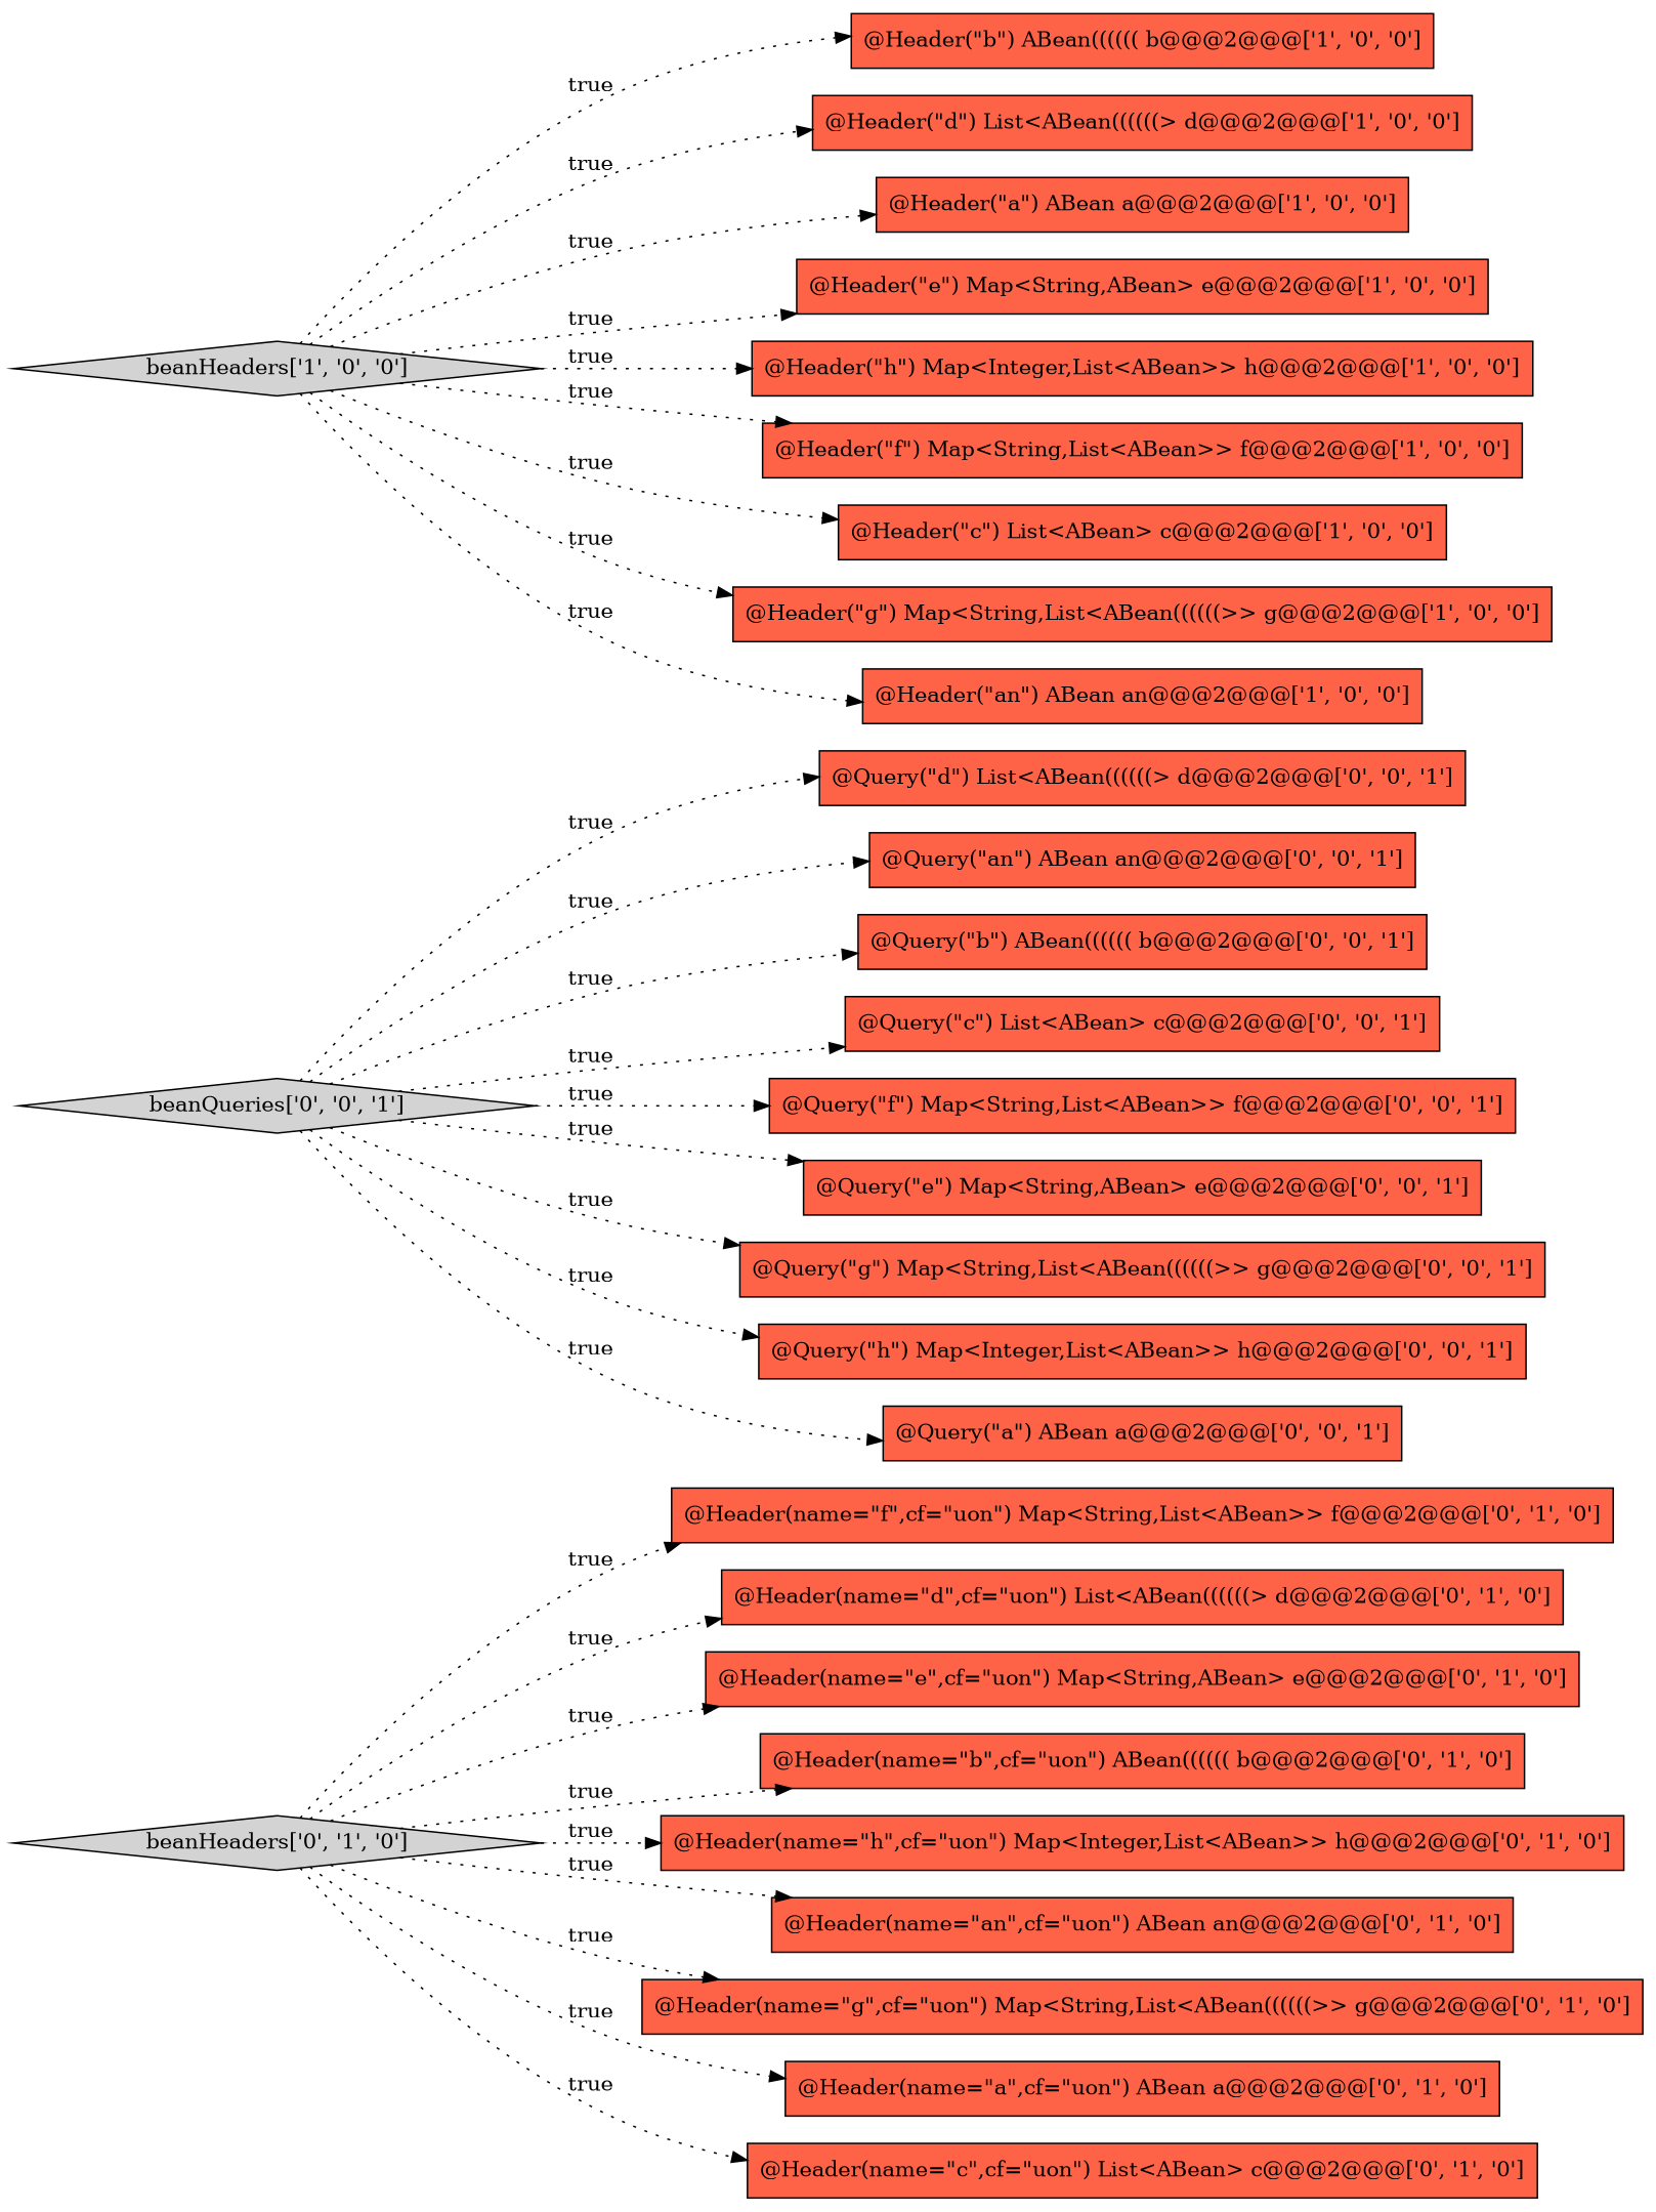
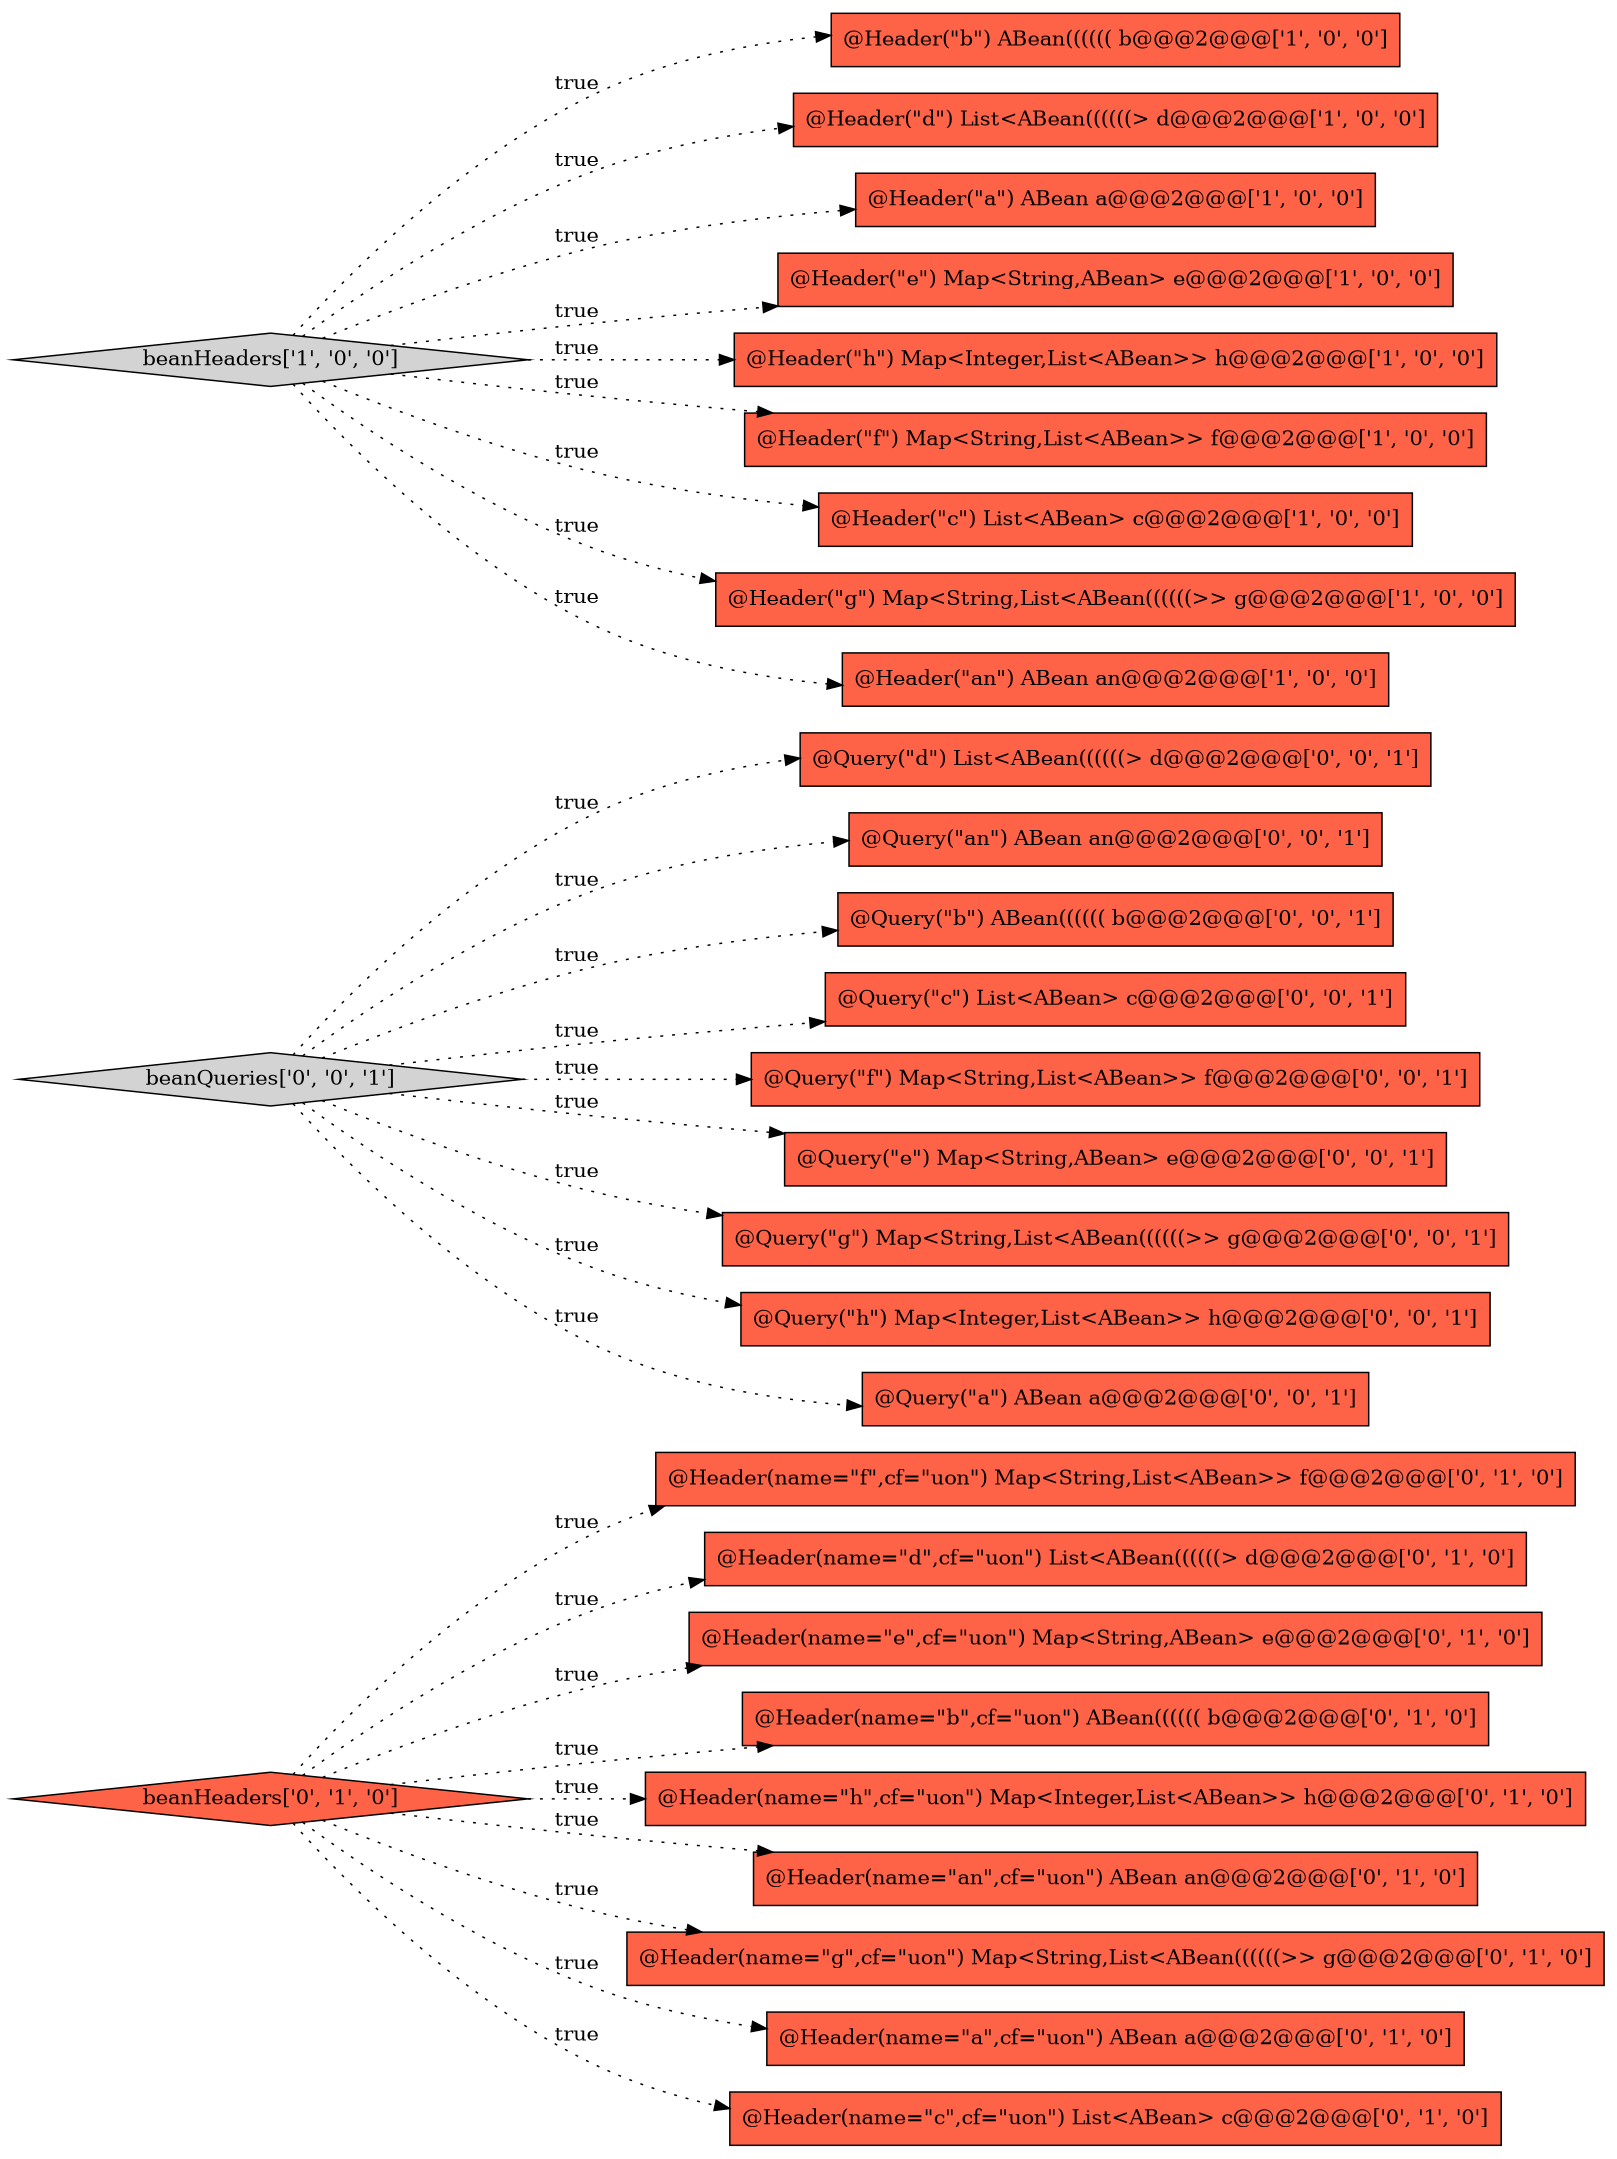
  digraph {
    rankdir=LR
    node [fillcolor=tomato shape=box style=filled]
    edge [style=dotted]
    n1 [label="@Header(name=\"f\",cf=\"uon\") Map<String,List<ABean>> f@@@2@@@['0', '1', '0']"]
    n2 [fillcolor=lightgray label="beanQueries['0', '0', '1']" shape=diamond]
    n3 [label="@Query(\"d\") List<ABean((((((> d@@@2@@@['0', '0', '1']"]
    n4 [label="@Query(\"an\") ABean an@@@2@@@['0', '0', '1']"]
    n5 [label="@Query(\"b\") ABean(((((( b@@@2@@@['0', '0', '1']"]
    n6 [label="@Query(\"c\") List<ABean> c@@@2@@@['0', '0', '1']"]
    n7 [label="@Query(\"f\") Map<String,List<ABean>> f@@@2@@@['0', '0', '1']"]
    n8 [label="@Query(\"e\") Map<String,ABean> e@@@2@@@['0', '0', '1']"]
    n9 [label="@Query(\"g\") Map<String,List<ABean((((((>> g@@@2@@@['0', '0', '1']"]
    n10 [label="@Query(\"h\") Map<Integer,List<ABean>> h@@@2@@@['0', '0', '1']"]
    n11 [label="@Query(\"a\") ABean a@@@2@@@['0', '0', '1']"]
    n12 [label="@Header(\"b\") ABean(((((( b@@@2@@@['1', '0', '0']"]
    n13 [label="@Header(name=\"d\",cf=\"uon\") List<ABean((((((> d@@@2@@@['0', '1', '0']"]
-   n14 [fillcolor=lightgray label="beanHeaders['0', '1', '0']" shape=diamond]
+   n14 [label="beanHeaders['0', '1', '0']" shape=diamond]
    n15 [label="@Header(name=\"e\",cf=\"uon\") Map<String,ABean> e@@@2@@@['0', '1', '0']"]
    n16 [label="@Header(name=\"b\",cf=\"uon\") ABean(((((( b@@@2@@@['0', '1', '0']"]
    n17 [label="@Header(name=\"h\",cf=\"uon\") Map<Integer,List<ABean>> h@@@2@@@['0', '1', '0']"]
    n18 [label="@Header(name=\"an\",cf=\"uon\") ABean an@@@2@@@['0', '1', '0']"]
    n19 [label="@Header(name=\"g\",cf=\"uon\") Map<String,List<ABean((((((>> g@@@2@@@['0', '1', '0']"]
    n20 [label="@Header(name=\"a\",cf=\"uon\") ABean a@@@2@@@['0', '1', '0']"]
    n21 [label="@Header(name=\"c\",cf=\"uon\") List<ABean> c@@@2@@@['0', '1', '0']"]
    n22 [label="@Header(\"d\") List<ABean((((((> d@@@2@@@['1', '0', '0']"]
    n23 [label="@Header(\"a\") ABean a@@@2@@@['1', '0', '0']"]
    n24 [label="@Header(\"e\") Map<String,ABean> e@@@2@@@['1', '0', '0']"]
    n25 [label="@Header(\"h\") Map<Integer,List<ABean>> h@@@2@@@['1', '0', '0']"]
    n26 [fillcolor=lightgray label="beanHeaders['1', '0', '0']" shape=diamond]
    n27 [label="@Header(\"f\") Map<String,List<ABean>> f@@@2@@@['1', '0', '0']"]
    n28 [label="@Header(\"c\") List<ABean> c@@@2@@@['1', '0', '0']"]
    n29 [label="@Header(\"g\") Map<String,List<ABean((((((>> g@@@2@@@['1', '0', '0']"]
    n30 [label="@Header(\"an\") ABean an@@@2@@@['1', '0', '0']"]
    n2 -> n3 [label=true]
    n2 -> n4 [label=true]
    n2 -> n5 [label=true]
    n2 -> n6 [label=true]
    n2 -> n7 [label=true]
    n2 -> n8 [label=true]
    n2 -> n9 [label=true]
    n2 -> n10 [label=true]
    n2 -> n11 [label=true]
    n14 -> n1 [label=true]
    n14 -> n13 [label=true]
    n14 -> n15 [label=true]
    n14 -> n16 [label=true]
    n14 -> n17 [label=true]
    n14 -> n18 [label=true]
    n14 -> n19 [label=true]
    n14 -> n20 [label=true]
    n14 -> n21 [label=true]
    n26 -> n12 [label=true]
    n26 -> n22 [label=true]
    n26 -> n23 [label=true]
    n26 -> n24 [label=true]
    n26 -> n25 [label=true]
    n26 -> n27 [label=true]
    n26 -> n28 [label=true]
    n26 -> n29 [label=true]
    n26 -> n30 [label=true]
  }
